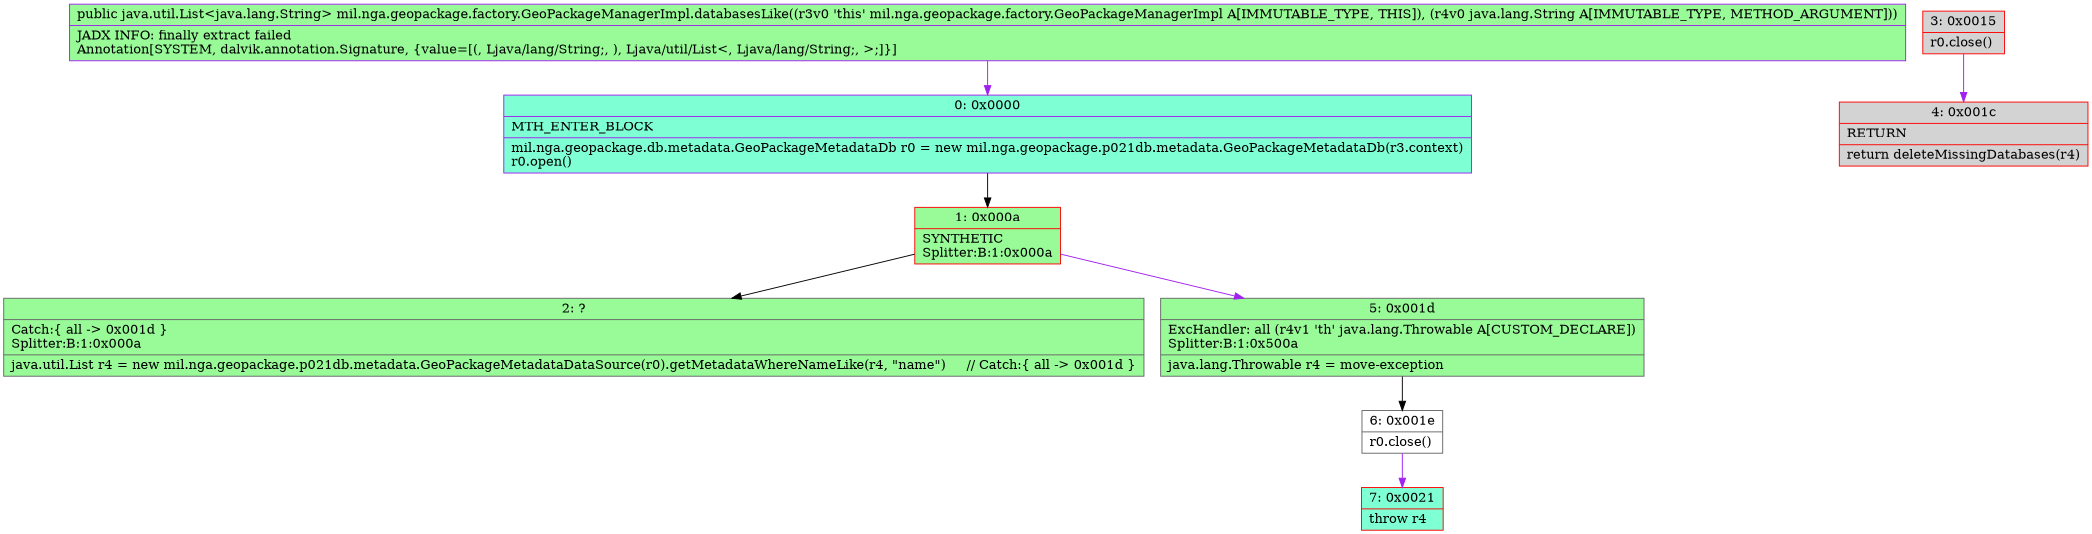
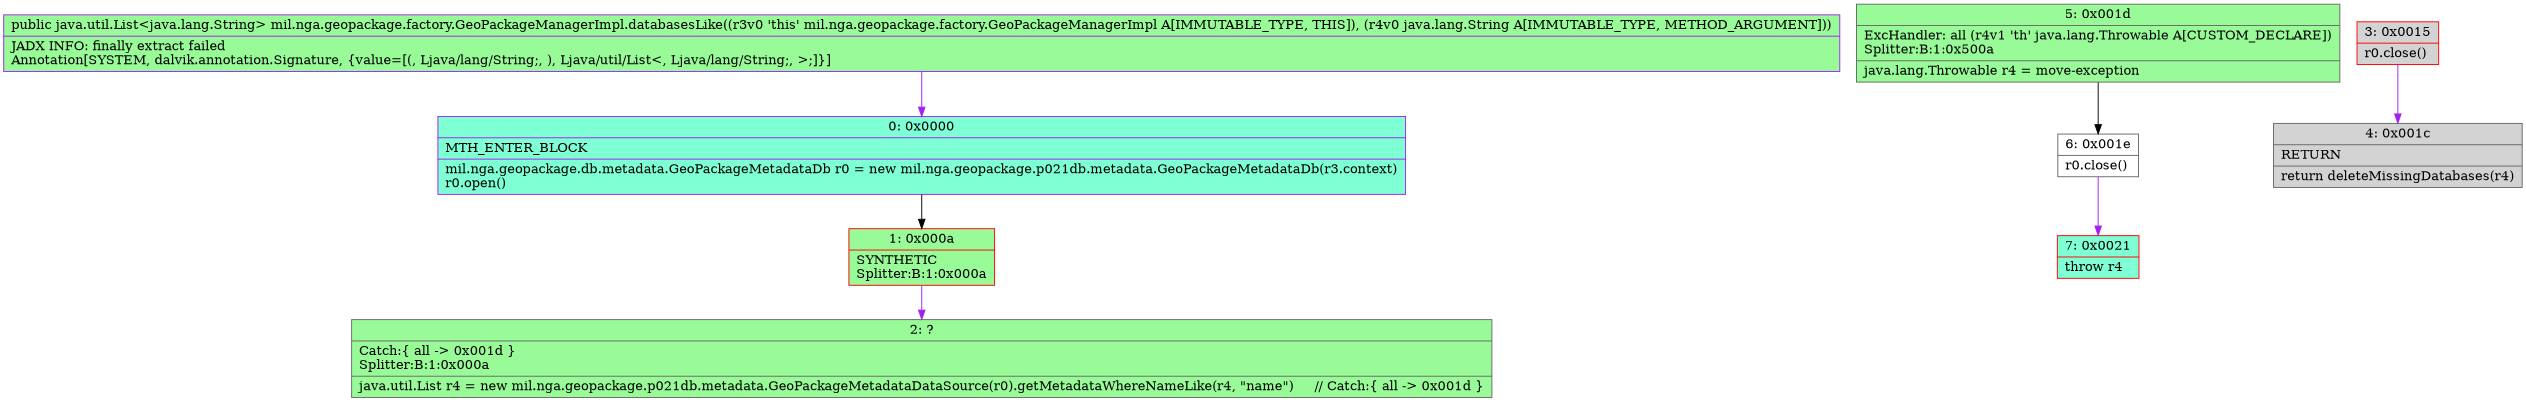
  digraph {
    node [color=gray40 fillcolor=palegreen shape=record style=filled]
    edge [color=purple]
    n1 [color=purple fillcolor=aquamarine label="{0\:\ 0x0000|MTH_ENTER_BLOCK\l|mil.nga.geopackage.db.metadata.GeoPackageMetadataDb r0 = new mil.nga.geopackage.p021db.metadata.GeoPackageMetadataDb(r3.context)\lr0.open()\l}"]
    n2 [color=red label="{1\:\ 0x000a|SYNTHETIC\lSplitter:B:1:0x000a\l}"]
    n3 [label="{2\:\ ?|Catch:\{ all \-\> 0x001d \}\lSplitter:B:1:0x000a\l|java.util.List r4 = new mil.nga.geopackage.p021db.metadata.GeoPackageMetadataDataSource(r0).getMetadataWhereNameLike(r4, \"name\")     \/\/ Catch:\{ all \-\> 0x001d \}\l}"]
    n4 [label="{5\:\ 0x001d|ExcHandler: all (r4v1 'th' java.lang.Throwable A[CUSTOM_DECLARE])\lSplitter:B:1:0x500a\l|java.lang.Throwable r4 = move\-exception\l}"]
    n5 [fillcolor=white label="{6\:\ 0x001e|r0.close()\l}"]
    n6 [color=red fillcolor=lightgrey label="{3\:\ 0x0015|r0.close()\l}"]
-   n7 [color=red fillcolor=lightgrey label="{4\:\ 0x001c|RETURN\l|return deleteMissingDatabases(r4)\l}"]
+   n7 [fillcolor=lightgrey label="{4\:\ 0x001c|RETURN\l|return deleteMissingDatabases(r4)\l}"]
    n8 [color=red fillcolor=aquamarine label="{7\:\ 0x0021|throw r4\l}"]
    n9 [color=purple label="{public java.util.List\<java.lang.String\> mil.nga.geopackage.factory.GeoPackageManagerImpl.databasesLike((r3v0 'this' mil.nga.geopackage.factory.GeoPackageManagerImpl A[IMMUTABLE_TYPE, THIS]), (r4v0 java.lang.String A[IMMUTABLE_TYPE, METHOD_ARGUMENT]))  | JADX INFO: finally extract failed\lAnnotation[SYSTEM, dalvik.annotation.Signature, \{value=[(, Ljava\/lang\/String;, ), Ljava\/util\/List\<, Ljava\/lang\/String;, \>;]\}]\l}"]
    n1 -> n2 [color=black]
-   n2 -> n3 [color=black]
-   n2 -> n4
+   n2 -> n3
    n4 -> n5 [color=black]
    n5 -> n8
    n6 -> n7
    n9 -> n1
  }
